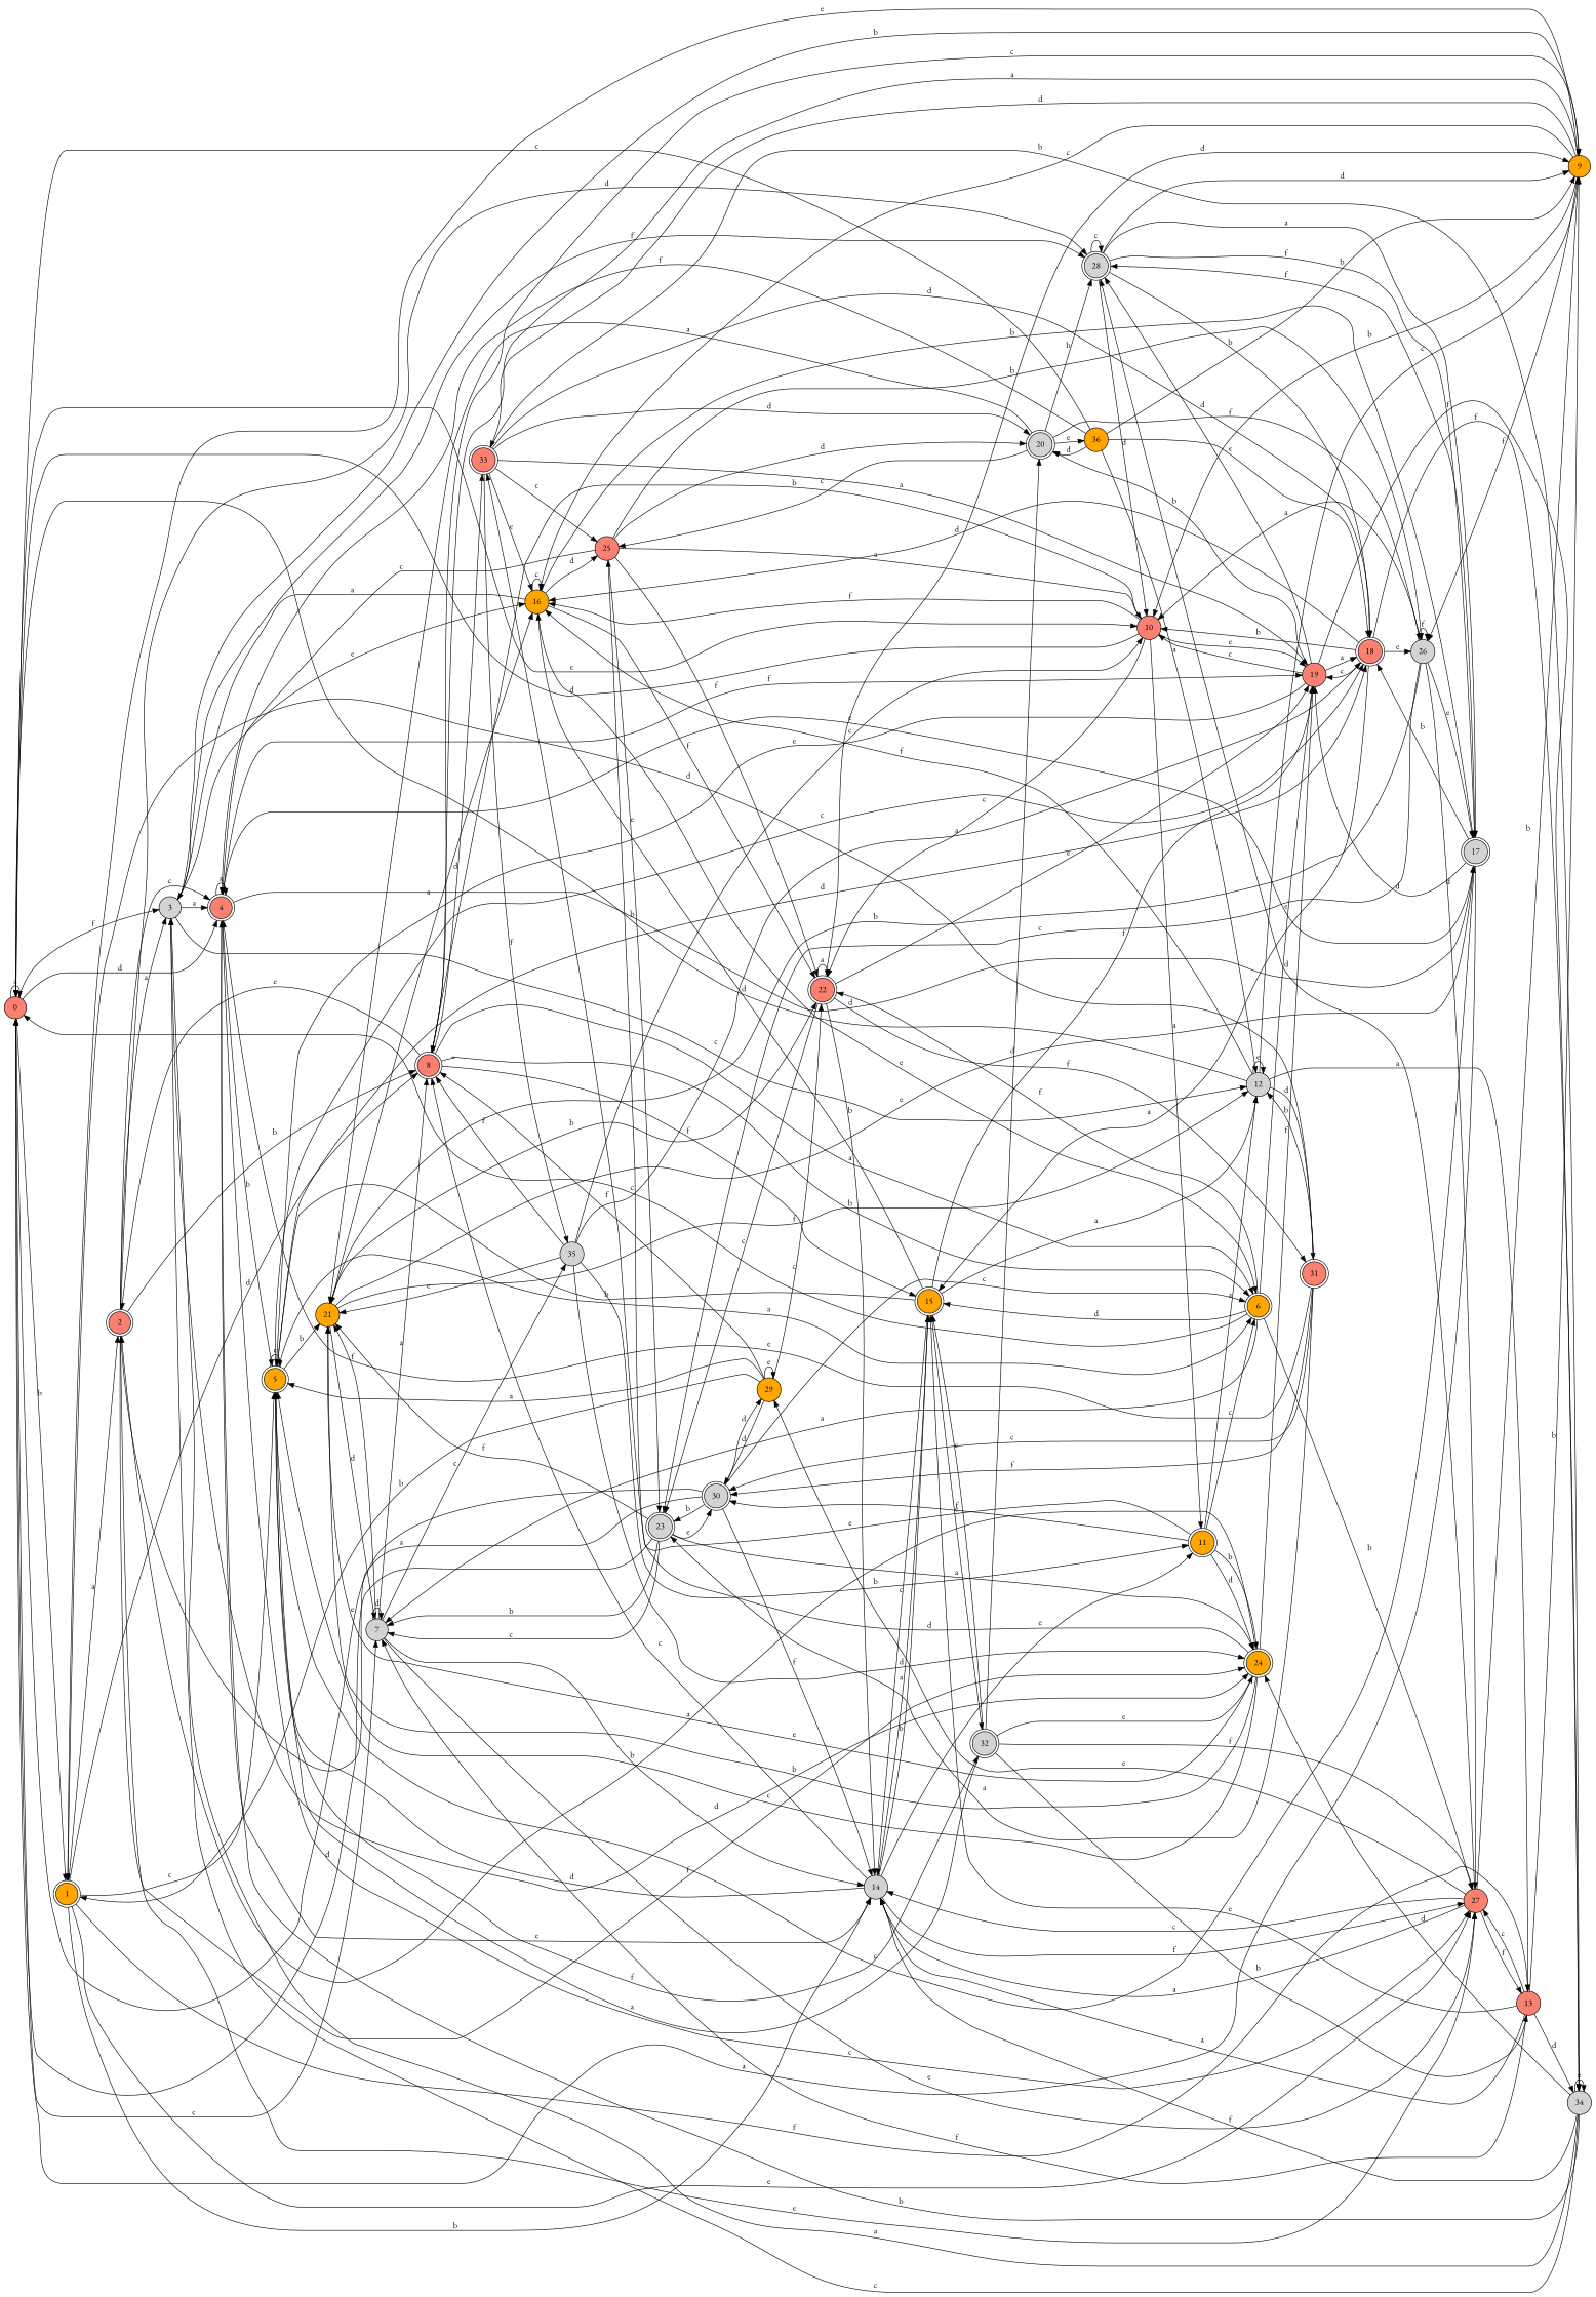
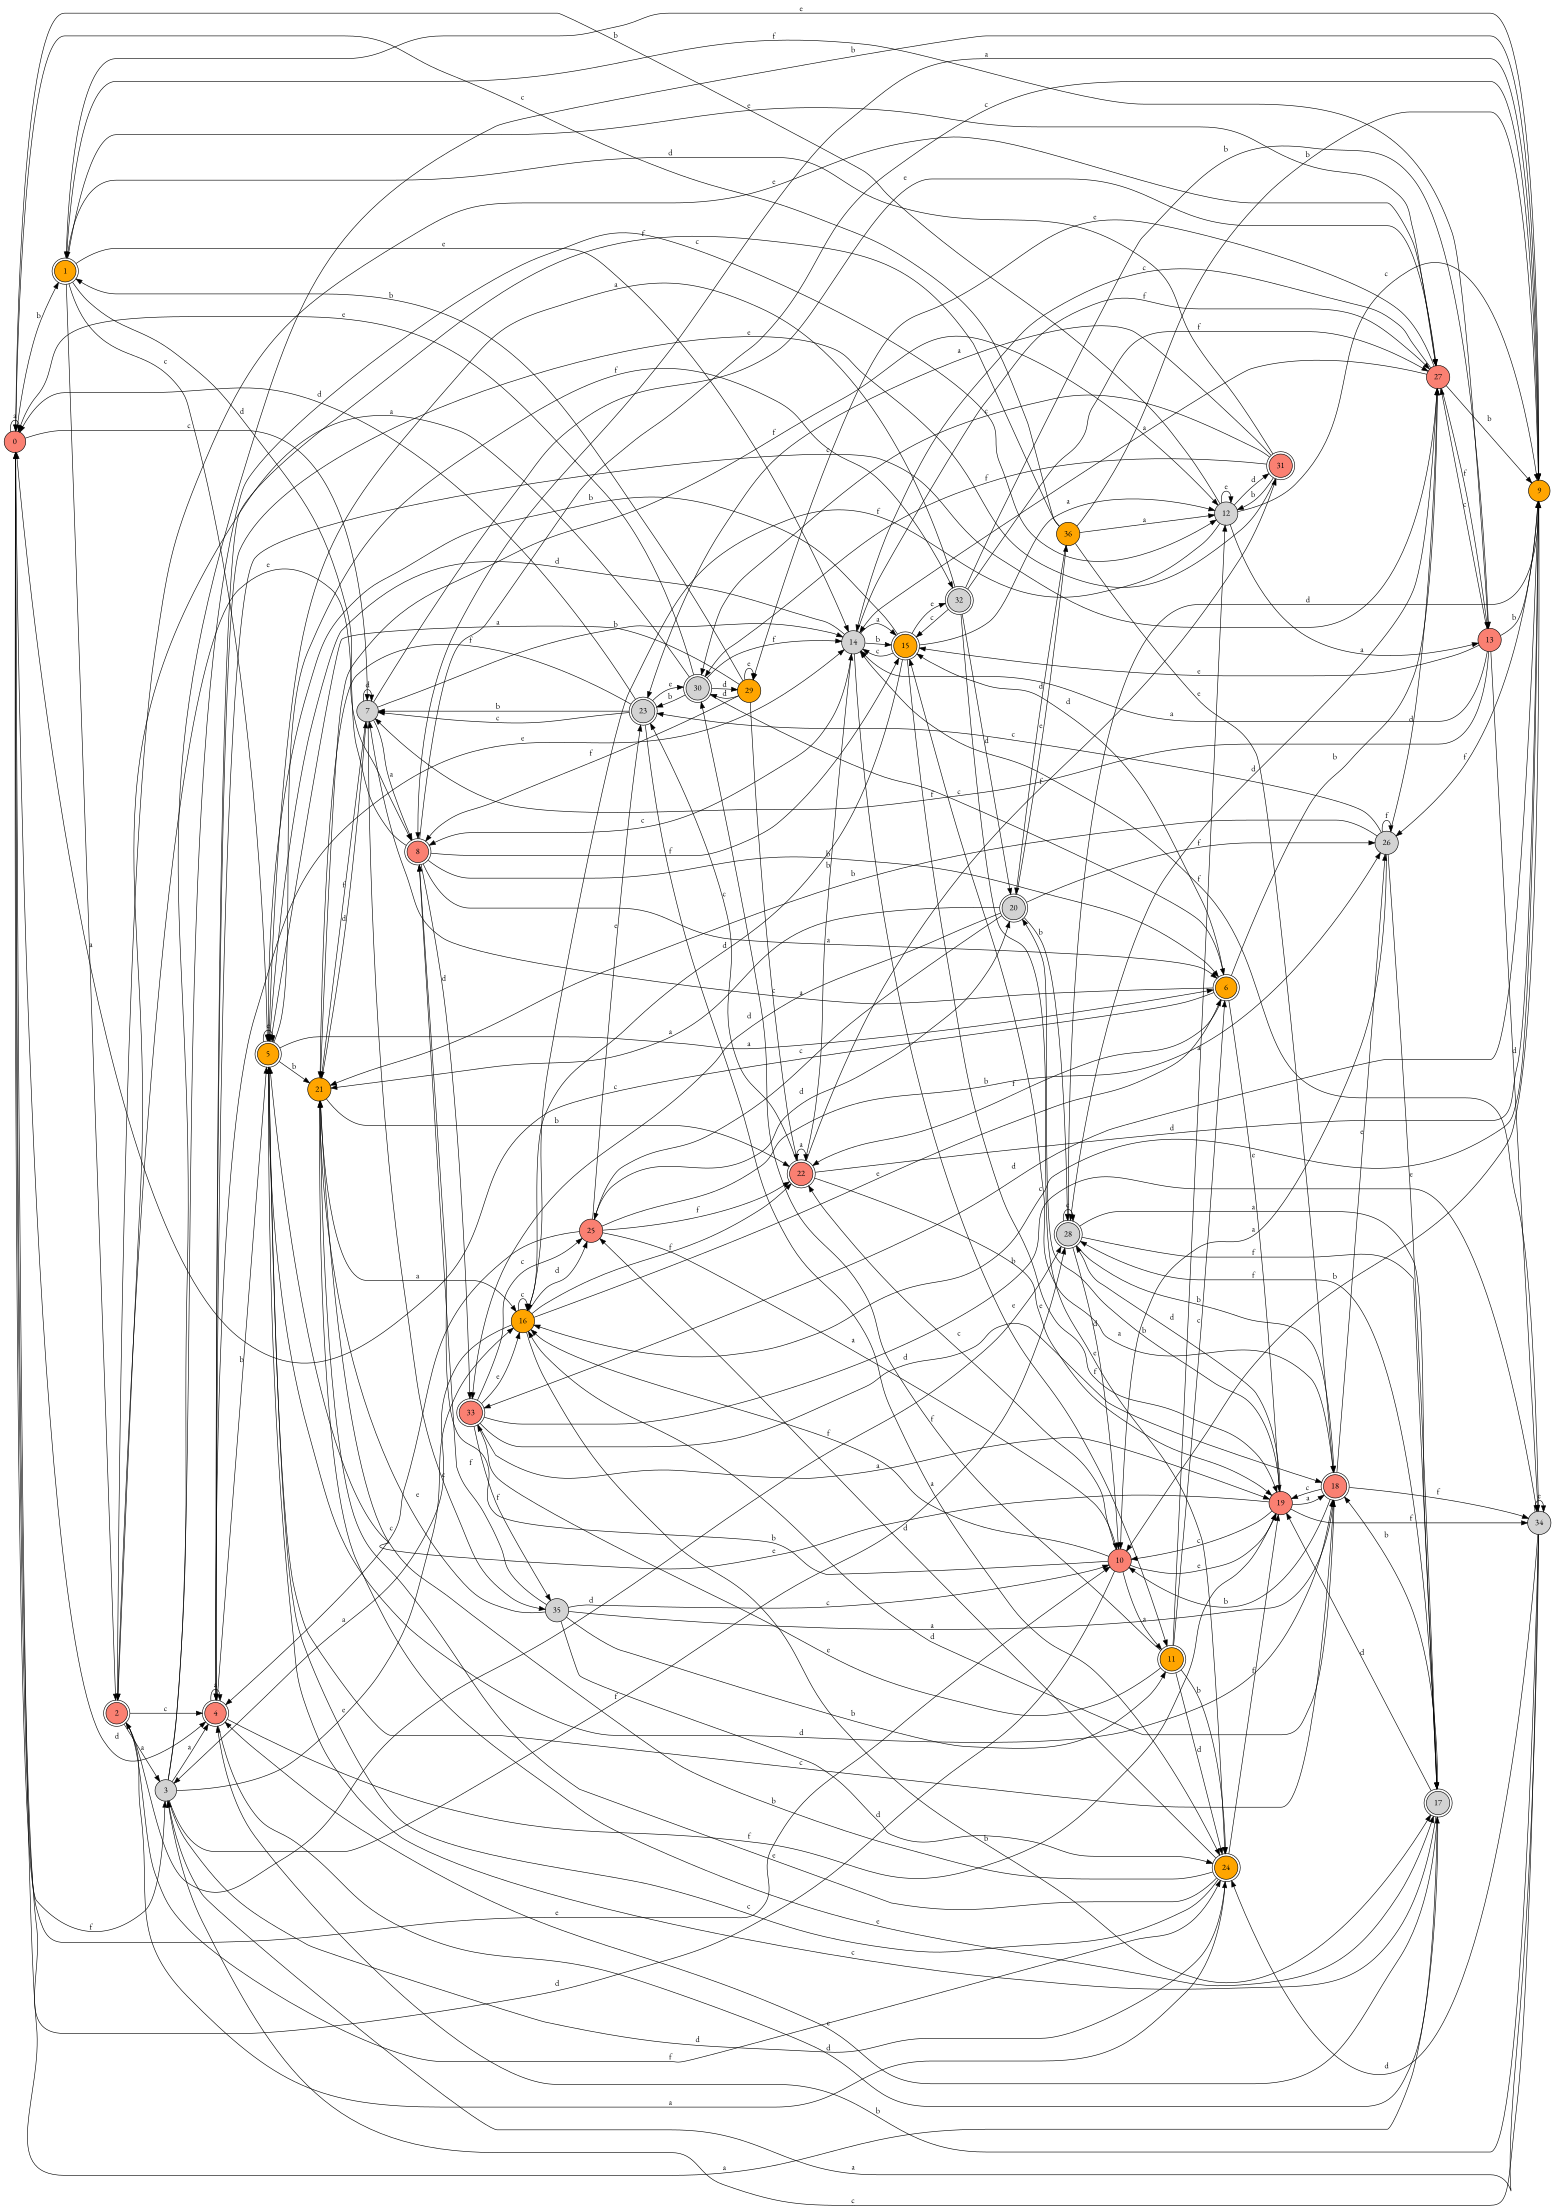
  digraph {
    fontname="EB Garamond"
    rankdir=LR
    node [color=black fillcolor=salmon fontname="EB Garamond" shape=doublecircle style="rounded,filled"]
    edge [fontname="EB Garamond"]
    n1 [label=0 shape=circle style=filled]
    n2 [fillcolor=orange label=1]
    n3 [fillcolor=lightgrey label=3 shape=circle style=filled]
    n4 [label=4]
    n5 [fillcolor=lightgrey label=7 shape=circle style=filled]
    n6 [label=10 shape=circle style=filled]
    n7 [label=2]
    n8 [fillcolor=orange label=5]
    n9 [label=8]
    n10 [label=13 shape=circle style=filled]
    n11 [fillcolor=lightgrey label=14 shape=circle style=filled]
    n12 [label=27 shape=circle style=filled]
    n13 [fillcolor=orange label=24]
    n14 [fillcolor=lightgrey label=28]
    n15 [fillcolor=orange label=9 shape=circle style=filled]
    n16 [fillcolor=lightgrey label=12 shape=circle style=filled]
    n17 [fillcolor=orange label=16 shape=circle style=filled]
    n18 [fillcolor=lightgrey label=17]
    n19 [label=19 shape=circle style=filled]
    n20 [fillcolor=orange label=21 shape=circle style=filled]
    n21 [fillcolor=lightgrey label=35 shape=circle style=filled]
    n22 [label=22]
    n23 [fillcolor=orange label=11]
    n24 [fillcolor=orange label=6]
    n25 [label=18]
    n26 [fillcolor=lightgrey label=32]
    n27 [fillcolor=orange label=15]
    n28 [label=33]
    n29 [fillcolor=lightgrey label=34 shape=circle style=filled]
    n30 [fillcolor=orange label=29 shape=circle style=filled]
    n31 [label=25 shape=circle style=filled]
    n32 [fillcolor=lightgrey label=26 shape=circle style=filled]
    n33 [label=31]
    n34 [fillcolor=lightgrey label=20]
    n35 [fillcolor=lightgrey label=23]
    n36 [fillcolor=lightgrey label=30]
    n37 [fillcolor=orange label=36 shape=circle style=filled]
    n1 -> n1 [label=a]
    n1 -> n2 [label=b]
    n1 -> n3 [label=f]
    n1 -> n4 [label=d]
    n1 -> n5 [label=c]
    n1 -> n6 [label=e]
    n2 -> n7 [label=a]
    n2 -> n8 [label=c]
    n2 -> n9 [label=d]
    n2 -> n10 [label=f]
-   n2 -> n11 [label=b]
+   n2 -> n11 [label=e]
    n2 -> n12 [label=e]
    n3 -> n4 [label=a]
    n3 -> n13 [label=d]
    n3 -> n14 [label=f]
    n3 -> n15 [label=b]
    n3 -> n16 [label=c]
    n3 -> n17 [label=e]
    n4 -> n4 [label=a]
    n4 -> n8 [label=b]
    n4 -> n11 [label=e]
    n4 -> n12 [label=c]
    n4 -> n18 [label=d]
    n4 -> n19 [label=f]
    n5 -> n5 [label=d]
    n5 -> n9 [label=a]
    n5 -> n11 [label=b]
    n5 -> n12 [label=e]
    n5 -> n20 [label=f]
    n5 -> n21 [label=c]
    n6 -> n1 [label=d]
    n6 -> n9 [label=b]
    n6 -> n17 [label=f]
    n6 -> n19 [label=e]
    n6 -> n22 [label=c]
    n6 -> n23 [label=a]
    n7 -> n3 [label=a]
    n7 -> n4 [label=c]
-   n7 -> n9 [label=b]
    n7 -> n12 [label=e]
    n7 -> n13 [label=f]
    n7 -> n14 [label=d]
    n8 -> n8 [label=e]
    n8 -> n20 [label=b]
    n8 -> n24 [label=a]
    n8 -> n25 [label=c]
    n8 -> n25 [label=d]
    n8 -> n26 [label=f]
    n9 -> n7 [label=e]
    n9 -> n15 [label=c]
    n9 -> n24 [label=a]
    n9 -> n24 [label=b]
    n9 -> n27 [label=f]
    n9 -> n28 [label=d]
    n10 -> n5 [label=f]
    n10 -> n11 [label=a]
    n10 -> n12 [label=c]
    n10 -> n15 [label=b]
    n10 -> n27 [label=e]
    n10 -> n29 [label=d]
    n11 -> n8 [label=d]
    n11 -> n9 [label=c]
    n11 -> n12 [label=f]
    n11 -> n23 [label=e]
    n11 -> n27 [label=a]
    n11 -> n27 [label=b]
    n12 -> n10 [label=f]
    n12 -> n11 [label=a]
    n12 -> n11 [label=c]
    n12 -> n14 [label=d]
    n12 -> n15 [label=b]
    n12 -> n30 [label=e]
    n13 -> n7 [label=a]
    n13 -> n8 [label=c]
    n13 -> n19 [label=f]
    n13 -> n20 [label=b]
    n13 -> n20 [label=e]
    n13 -> n31 [label=d]
    n14 -> n6 [label=d]
    n14 -> n14 [label=c]
    n14 -> n15 [label=d]
    n14 -> n18 [label=a]
    n14 -> n18 [label=f]
    n14 -> n25 [label=b]
    n15 -> n2 [label=e]
    n15 -> n6 [label=b]
    n15 -> n9 [label=a]
    n15 -> n17 [label=c]
    n15 -> n28 [label=d]
    n15 -> n32 [label=f]
    n16 -> n1 [label=b]
    n16 -> n10 [label=a]
    n16 -> n15 [label=c]
    n16 -> n16 [label=e]
    n16 -> n17 [label=f]
    n16 -> n33 [label=d]
    n17 -> n3 [label=a]
    n17 -> n17 [label=c]
    n17 -> n18 [label=b]
    n17 -> n22 [label=f]
    n17 -> n24 [label=e]
    n17 -> n31 [label=d]
    n18 -> n1 [label=a]
    n18 -> n4 [label=e]
    n18 -> n8 [label=c]
    n18 -> n14 [label=f]
    n18 -> n19 [label=d]
    n18 -> n25 [label=b]
    n19 -> n6 [label=c]
    n19 -> n8 [label=e]
    n19 -> n14 [label=d]
    n19 -> n25 [label=a]
    n19 -> n29 [label=f]
    n19 -> n34 [label=b]
    n20 -> n5 [label=d]
    n20 -> n16 [label=f]
    n20 -> n17 [label=a]
    n20 -> n18 [label=e]
    n20 -> n22 [label=b]
    n21 -> n6 [label=c]
    n21 -> n9 [label=f]
    n21 -> n13 [label=d]
    n21 -> n20 [label=e]
    n21 -> n23 [label=b]
    n21 -> n25 [label=a]
    n22 -> n11 [label=b]
    n22 -> n15 [label=d]
    n22 -> n19 [label=e]
    n22 -> n22 [label=a]
    n22 -> n33 [label=f]
    n22 -> n35 [label=c]
    n23 -> n13 [label=b]
    n23 -> n13 [label=d]
    n23 -> n16 [label=a]
    n23 -> n24 [label=c]
    n23 -> n28 [label=e]
    n23 -> n36 [label=f]
    n24 -> n1 [label=c]
    n24 -> n5 [label=a]
    n24 -> n12 [label=b]
    n24 -> n19 [label=e]
    n24 -> n22 [label=f]
    n24 -> n27 [label=d]
    n25 -> n6 [label=b]
    n25 -> n17 [label=d]
    n25 -> n19 [label=c]
    n25 -> n27 [label=a]
    n25 -> n29 [label=f]
    n25 -> n32 [label=e]
    n26 -> n8 [label=a]
    n26 -> n10 [label=b]
    n26 -> n12 [label=f]
    n26 -> n13 [label=e]
    n26 -> n27 [label=c]
    n26 -> n34 [label=d]
    n27 -> n8 [label=b]
    n27 -> n11 [label=c]
    n27 -> n16 [label=a]
    n27 -> n17 [label=d]
    n27 -> n19 [label=f]
    n27 -> n26 [label=e]
    n28 -> n17 [label=e]
    n28 -> n19 [label=a]
    n28 -> n21 [label=f]
    n28 -> n25 [label=d]
    n28 -> n29 [label=b]
    n28 -> n31 [label=c]
    n29 -> n3 [label=a]
    n29 -> n3 [label=c]
    n29 -> n4 [label=b]
    n29 -> n11 [label=f]
    n29 -> n13 [label=d]
    n29 -> n29 [label=e]
    n30 -> n2 [label=b]
    n30 -> n8 [label=a]
    n30 -> n9 [label=f]
    n30 -> n22 [label=c]
    n30 -> n30 [label=e]
    n30 -> n36 [label=d]
    n31 -> n4 [label=c]
    n31 -> n6 [label=a]
    n31 -> n22 [label=f]
    n31 -> n32 [label=b]
    n31 -> n34 [label=d]
    n31 -> n35 [label=e]
    n32 -> n6 [label=a]
    n32 -> n12 [label=d]
    n32 -> n18 [label=e]
    n32 -> n20 [label=b]
    n32 -> n32 [label=f]
    n32 -> n35 [label=c]
    n33 -> n2 [label=d]
    n33 -> n4 [label=e]
    n33 -> n16 [label=b]
    n33 -> n35 [label=a]
    n33 -> n36 [label=c]
    n33 -> n36 [label=f]
    n34 -> n14 [label=b]
    n34 -> n20 [label=a]
-   n28 -> n34 [label=d]
+   n34 -> n28 [label=d]
    n34 -> n31 [label=c]
    n34 -> n32 [label=f]
    n34 -> n37 [label=e]
    n35 -> n1 [label=d]
    n35 -> n5 [label=b]
    n35 -> n5 [label=c]
    n35 -> n13 [label=a]
    n35 -> n20 [label=f]
    n35 -> n36 [label=e]
    n36 -> n1 [label=e]
    n36 -> n7 [label=a]
    n36 -> n11 [label=f]
    n36 -> n24 [label=c]
    n36 -> n30 [label=d]
    n36 -> n35 [label=b]
    n37 -> n1 [label=c]
    n37 -> n4 [label=f]
    n37 -> n15 [label=b]
    n37 -> n16 [label=a]
    n37 -> n25 [label=e]
    n37 -> n34 [label=d]
  }
